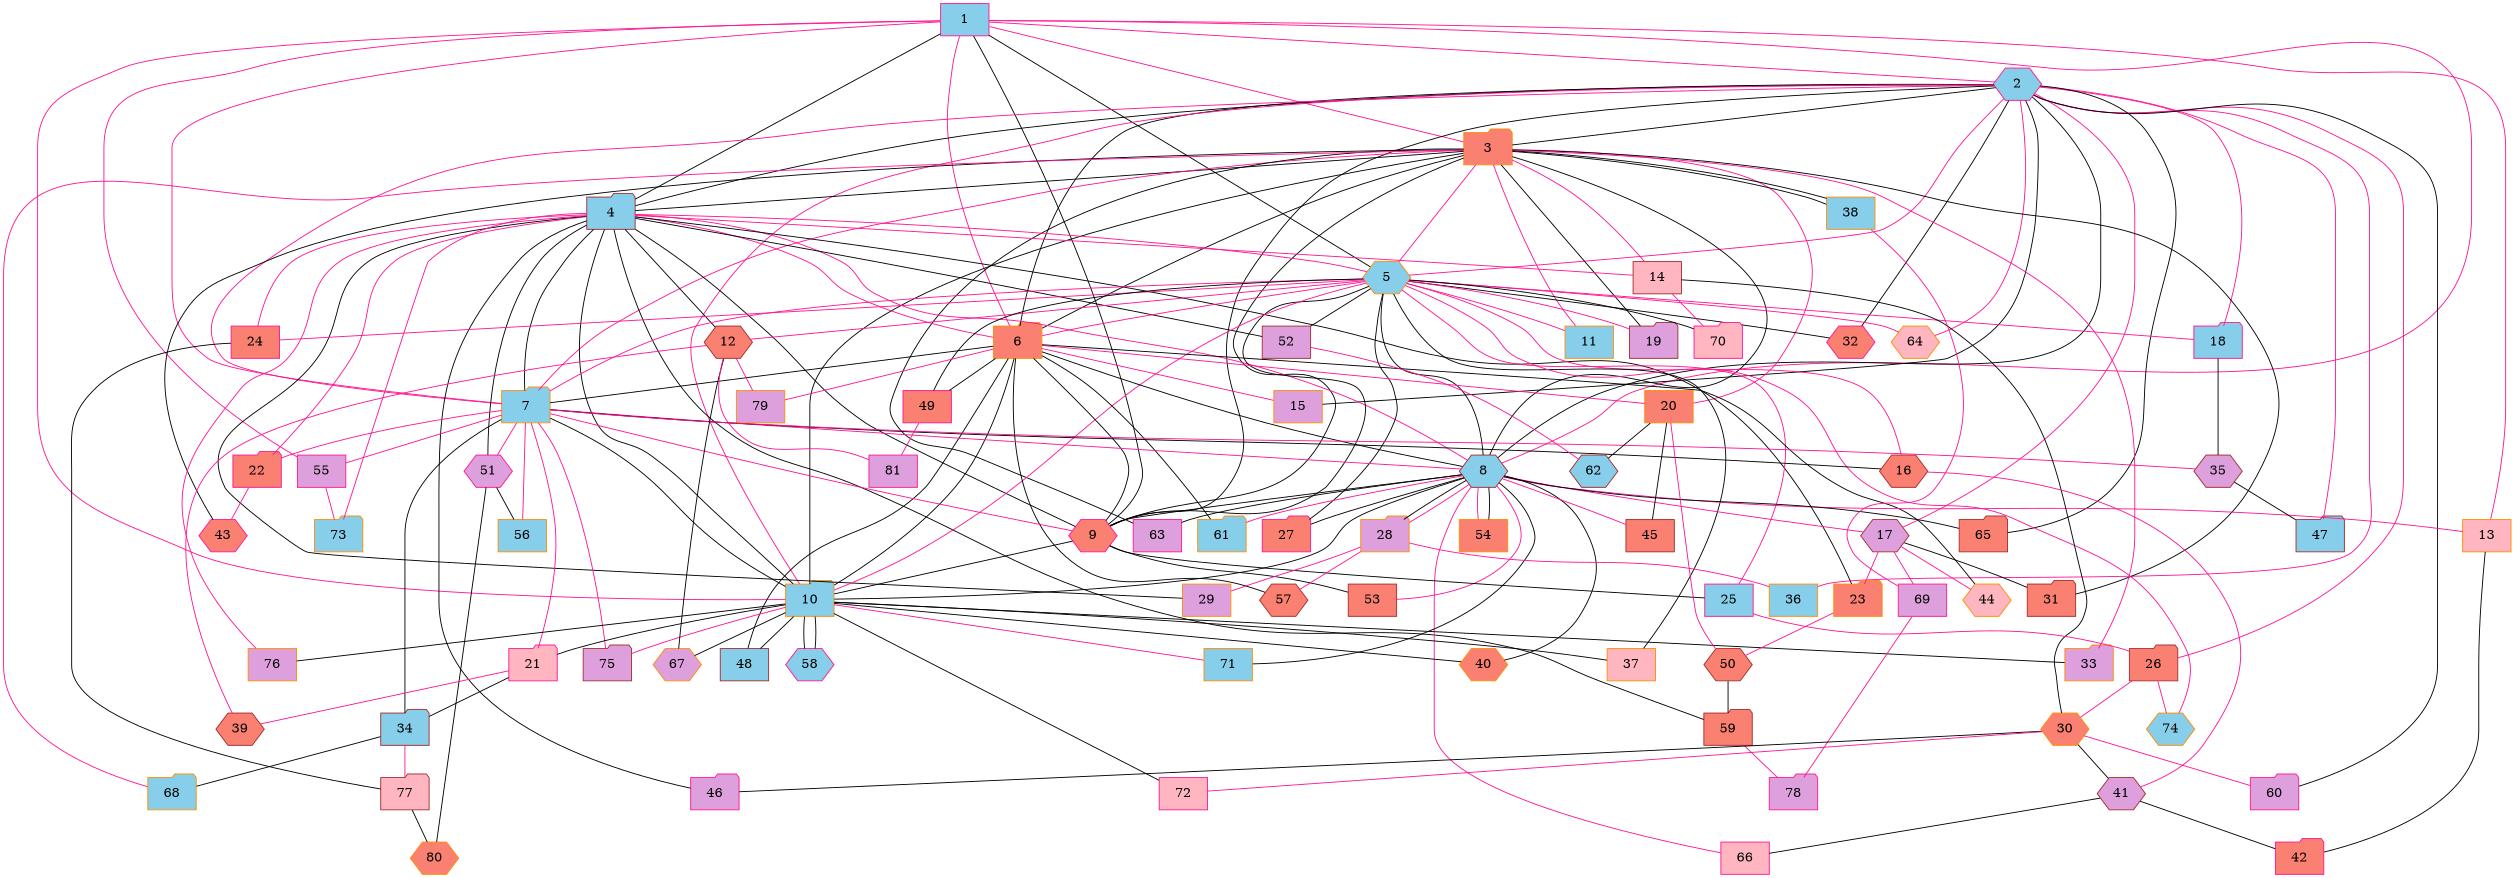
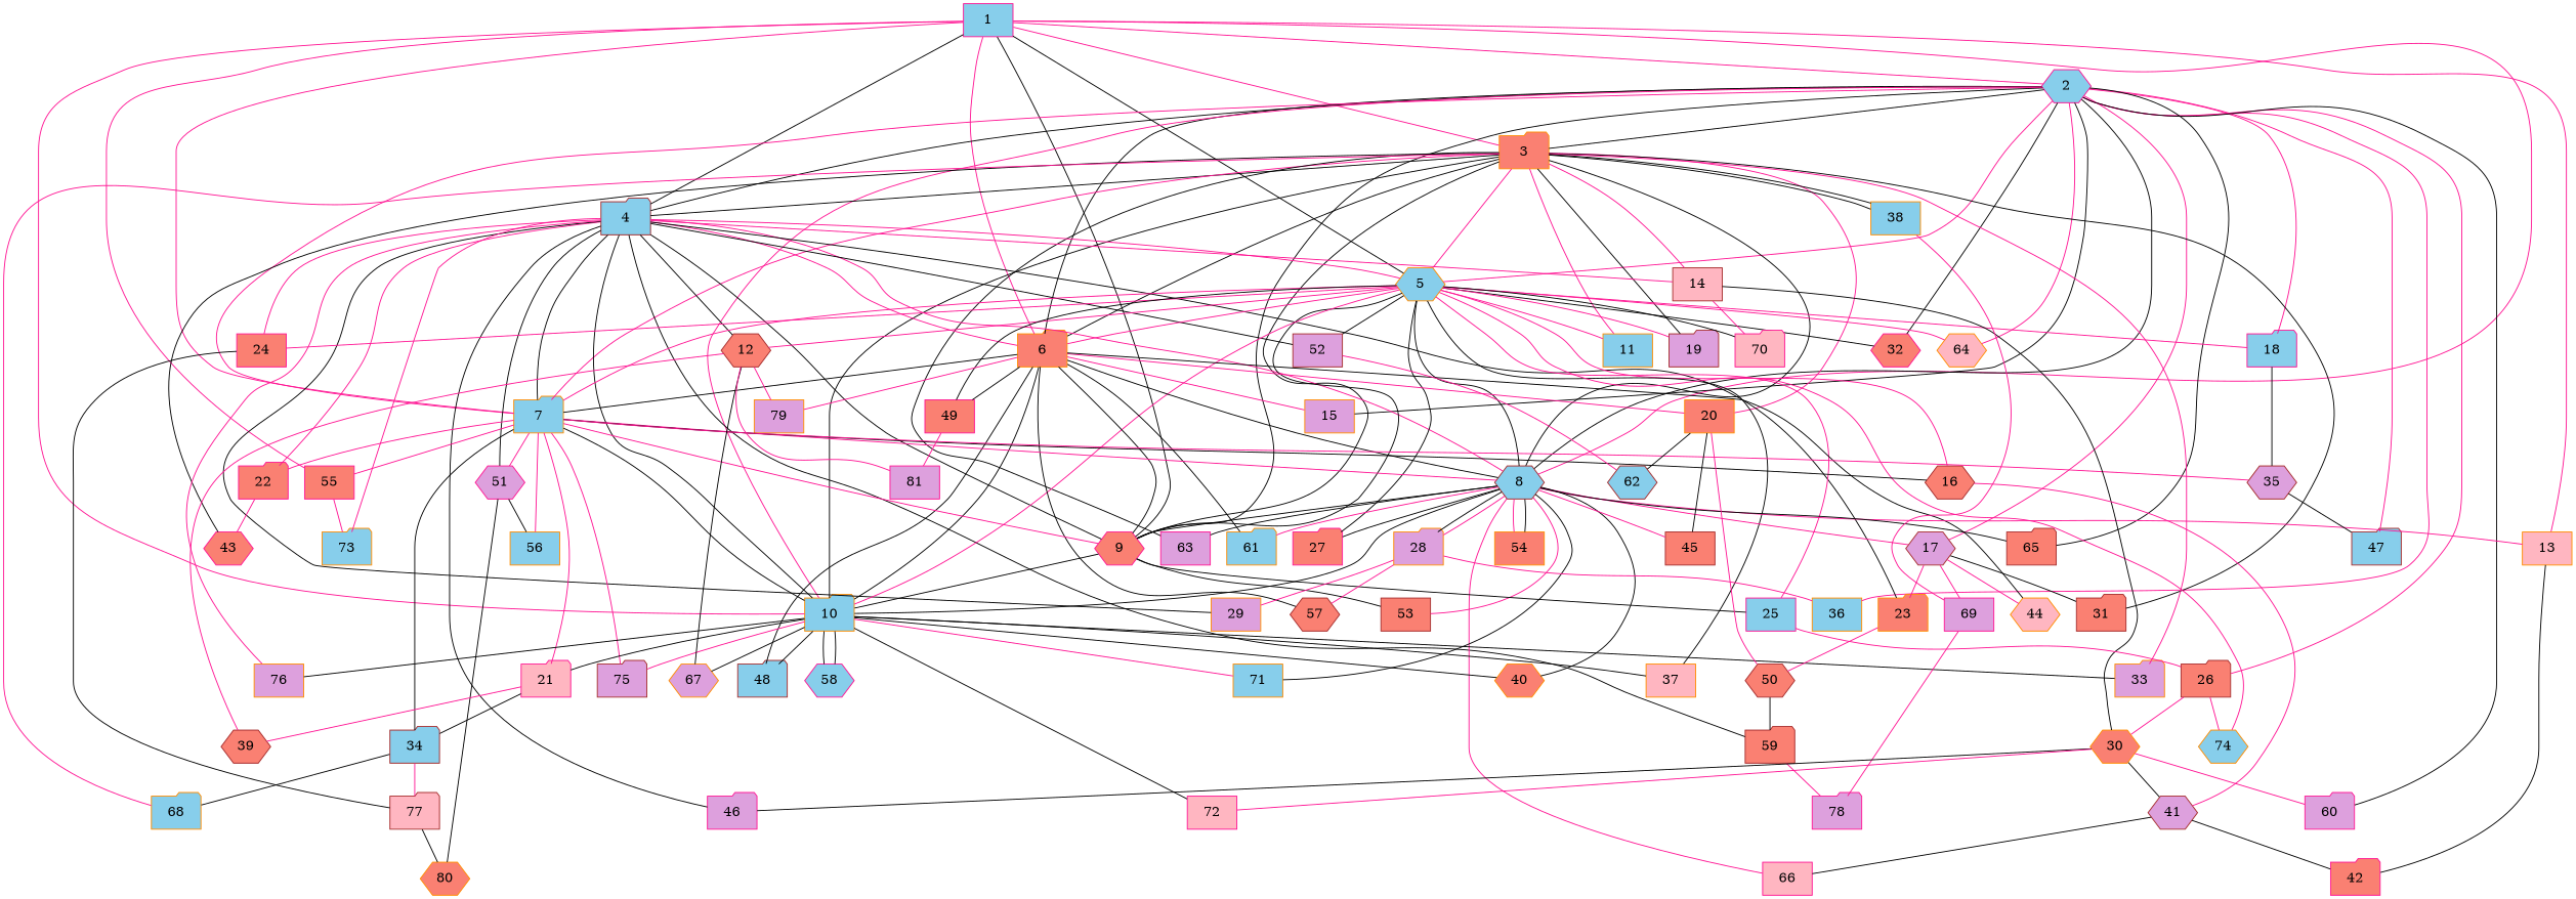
  graph {
    node [color=darkorange fillcolor=salmon shape=folder style=filled]
    edge [color=black]
    1 [color=deeppink fillcolor=skyblue shape=box]
    2 [color=deeppink fillcolor=skyblue shape=hexagon]
    3
    4 [color=brown fillcolor=skyblue]
    5 [fillcolor=skyblue shape=hexagon]
    6
    7 [fillcolor=skyblue]
    8 [color=brown fillcolor=skyblue shape=hexagon]
    9 [color=deeppink shape=hexagon]
    10 [fillcolor=skyblue]
    13 [fillcolor=lightpink shape=box]
-   55 [color=deeppink fillcolor=plum shape=box]
+   55 [color=deeppink shape=box]
    15 [fillcolor=plum shape=box]
    17 [color=brown fillcolor=plum shape=hexagon]
    18 [color=deeppink fillcolor=skyblue]
    26 [color=brown]
    32 [color=deeppink shape=hexagon]
    36 [fillcolor=skyblue shape=box]
    47 [color=brown fillcolor=skyblue]
    60 [color=deeppink fillcolor=plum]
    64 [fillcolor=lightpink shape=hexagon]
    65 [color=brown]
    11 [fillcolor=skyblue shape=box]
    14 [color=brown fillcolor=lightpink shape=box]
    19 [color=brown fillcolor=plum]
    20 [shape=box]
    31 [color=brown]
    33 [fillcolor=plum]
    38 [fillcolor=skyblue shape=box]
    43 [color=deeppink shape=hexagon]
    63 [color=deeppink fillcolor=plum shape=box]
    68 [fillcolor=skyblue]
    12 [color=brown shape=hexagon]
    22 [color=deeppink]
    23
    24 [color=deeppink shape=box]
    29 [fillcolor=plum shape=box]
    46 [color=deeppink fillcolor=plum]
    51 [color=deeppink fillcolor=plum shape=hexagon]
    52 [color=brown fillcolor=plum shape=box]
    59 [color=brown]
    73 [fillcolor=skyblue]
    76 [fillcolor=plum shape=box]
    16 [color=brown shape=hexagon]
    25 [color=deeppink fillcolor=skyblue shape=box]
    27 [color=deeppink]
    37 [fillcolor=lightpink shape=box]
    49 [color=deeppink shape=box]
    70 [color=deeppink fillcolor=lightpink]
    74 [fillcolor=skyblue shape=hexagon]
    44 [fillcolor=lightpink shape=hexagon]
-   48 [color=brown fillcolor=skyblue shape=box]
+   48 [color=brown fillcolor=skyblue]
    57 [color=brown shape=hexagon]
    61 [fillcolor=skyblue]
    79 [fillcolor=plum shape=box]
    21 [color=deeppink fillcolor=lightpink]
    34 [color=brown fillcolor=skyblue]
    35 [color=brown fillcolor=plum shape=hexagon]
    56 [fillcolor=skyblue shape=box]
    75 [color=brown fillcolor=plum]
    28 [fillcolor=plum]
    40 [shape=hexagon]
    45 [color=brown shape=box]
    53 [color=brown shape=box]
    54 [shape=box]
    66 [color=deeppink fillcolor=lightpink shape=box]
    71 [fillcolor=skyblue shape=box]
    58 [color=deeppink fillcolor=skyblue shape=hexagon]
    67 [fillcolor=plum shape=hexagon]
    72 [color=deeppink fillcolor=lightpink shape=box]
    42 [color=deeppink]
    69 [color=deeppink fillcolor=plum shape=box]
    30 [shape=hexagon]
    50 [color=brown shape=hexagon]
    62 [color=brown fillcolor=skyblue shape=hexagon]
    39 [color=brown shape=hexagon]
    81 [color=deeppink fillcolor=plum shape=box]
    77 [color=brown fillcolor=lightpink]
    80 [shape=hexagon]
    78 [color=deeppink fillcolor=plum]
    41 [color=brown fillcolor=plum shape=hexagon]
    1 -- 2 [color=deeppink]
    1 -- 3 [color=deeppink]
    1 -- 4
    1 -- 5
    1 -- 6 [color=deeppink]
    1 -- 7 [color=deeppink]
    1 -- 8 [color=deeppink]
    1 -- 9
    1 -- 10 [color=deeppink]
    1 -- 13 [color=deeppink]
    1 -- 55 [color=deeppink]
    2 -- 3
    2 -- 4
    2 -- 5 [color=deeppink]
    2 -- 6
    2 -- 7 [color=deeppink]
    2 -- 8
    2 -- 9
    2 -- 10 [color=deeppink]
    2 -- 15
    2 -- 17 [color=deeppink]
    2 -- 18 [color=deeppink]
    2 -- 26 [color=deeppink]
    2 -- 32
    2 -- 36 [color=deeppink]
    2 -- 47 [color=deeppink]
    2 -- 60
    2 -- 64 [color=deeppink]
    2 -- 65
    3 -- 4
    3 -- 5 [color=deeppink]
    3 -- 6
    3 -- 7 [color=deeppink]
    3 -- 8
    3 -- 9
    3 -- 10
    3 -- 11 [color=deeppink]
    3 -- 14 [color=deeppink]
    3 -- 19
    3 -- 20 [color=deeppink]
    3 -- 31
    3 -- 33 [color=deeppink]
    3 -- 38
    3 -- 38
    3 -- 43
    3 -- 63
    3 -- 68 [color=deeppink]
    4 -- 5 [color=deeppink]
    4 -- 6 [color=deeppink]
    4 -- 7
    4 -- 8 [color=deeppink]
    4 -- 9
    4 -- 10
    4 -- 14 [color=deeppink]
    4 -- 12
    4 -- 22 [color=deeppink]
    4 -- 23
    4 -- 24 [color=deeppink]
    4 -- 29
    4 -- 46
    4 -- 51
    4 -- 52
    4 -- 59
    4 -- 73 [color=deeppink]
    4 -- 76 [color=deeppink]
    5 -- 6 [color=deeppink]
    5 -- 7 [color=deeppink]
    5 -- 8
    5 -- 9
    5 -- 10 [color=deeppink]
    5 -- 18 [color=deeppink]
    5 -- 32
    5 -- 64 [color=deeppink]
    5 -- 11 [color=deeppink]
    5 -- 19 [color=deeppink]
    5 -- 12 [color=deeppink]
    5 -- 24 [color=deeppink]
    5 -- 52
    5 -- 16 [color=deeppink]
    5 -- 25 [color=deeppink]
    5 -- 27
    5 -- 37
    5 -- 49
    5 -- 70
    5 -- 74 [color=deeppink]
    6 -- 7
    6 -- 8
    6 -- 9
    6 -- 10
    6 -- 15 [color=deeppink]
    6 -- 20 [color=deeppink]
    6 -- 49
    6 -- 44
    6 -- 48
    6 -- 57
    6 -- 61
    6 -- 79 [color=deeppink]
    7 -- 8 [color=deeppink]
    7 -- 9 [color=deeppink]
    7 -- 10
    7 -- 55 [color=deeppink]
    7 -- 22 [color=deeppink]
    7 -- 51 [color=deeppink]
    7 -- 16
    7 -- 21 [color=deeppink]
    7 -- 34
    7 -- 35 [color=deeppink]
    7 -- 56 [color=deeppink]
    7 -- 75 [color=deeppink]
    8 -- 9
    8 -- 10
    8 -- 13 [color=deeppink]
    8 -- 17 [color=deeppink]
    8 -- 65
    8 -- 63
    8 -- 27
    8 -- 61 [color=deeppink]
    8 -- 28
    8 -- 28 [color=deeppink]
    8 -- 40
    8 -- 45 [color=deeppink]
    8 -- 53 [color=deeppink]
    8 -- 54 [color=deeppink]
    8 -- 54
    8 -- 66 [color=deeppink]
    8 -- 71
    9 -- 10
    9 -- 25
    9 -- 53
    10 -- 33
    10 -- 76
    10 -- 37
    10 -- 48
    10 -- 21
    10 -- 75 [color=deeppink]
    10 -- 40
    10 -- 71 [color=deeppink]
    10 -- 58
    10 -- 58
    10 -- 67
    10 -- 72
    13 -- 42
    55 -- 73 [color=deeppink]
    17 -- 31
    17 -- 23 [color=deeppink]
    17 -- 44 [color=deeppink]
    17 -- 69 [color=deeppink]
    18 -- 35
    26 -- 74 [color=deeppink]
    26 -- 30 [color=deeppink]
    14 -- 70 [color=deeppink]
    14 -- 30
    20 -- 45
    20 -- 50 [color=deeppink]
    20 -- 62
    38 -- 69 [color=deeppink]
    12 -- 79 [color=deeppink]
    12 -- 67
    12 -- 39 [color=deeppink]
    12 -- 81 [color=deeppink]
    22 -- 43 [color=deeppink]
    23 -- 50 [color=deeppink]
    24 -- 77
    51 -- 56
    51 -- 80
    52 -- 62 [color=deeppink]
    59 -- 78 [color=deeppink]
    16 -- 41 [color=deeppink]
    25 -- 26 [color=deeppink]
    49 -- 81 [color=deeppink]
    21 -- 34
    21 -- 39 [color=deeppink]
    34 -- 68
    34 -- 77 [color=deeppink]
    35 -- 47
    28 -- 36 [color=deeppink]
    28 -- 29 [color=deeppink]
    28 -- 57 [color=deeppink]
    69 -- 78 [color=deeppink]
    30 -- 60 [color=deeppink]
    30 -- 46
    30 -- 72 [color=deeppink]
    30 -- 41
    50 -- 59
    77 -- 80
    41 -- 66
    41 -- 42
  }
